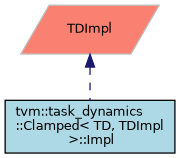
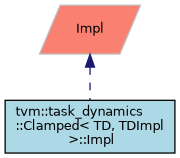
  digraph {
    node [fontname=Helvetica fontsize=10 style=filled]
    n1 [color=black fillcolor=lightblue fontcolor=black height=0.2 label="tvm::task_dynamics\l::Clamped\< TD, TDImpl\l \>::Impl" shape=box width=0.4]
-   n2 [color=grey75 fillcolor=salmon height=0.2 label=TDImpl shape=parallelogram width=0.4]
+   n2 [color=grey75 fillcolor=salmon height=0.2 label=Impl shape=parallelogram width=0.4]
    n2 -> n1 [color=midnightblue dir=back fontname=Helvetica fontsize=10 labelfontname=Helvetica labelfontsize=10 style=dashed]
  }
